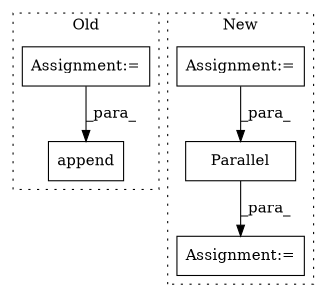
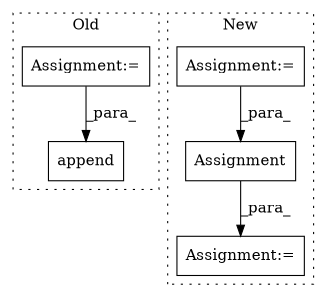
  digraph {
    node [a=7 l=1 shape=box]
    n1 [a=32 l="7,1" label=append s="2589,2608"]
    n2 [label="Assignment:=" s=2299]
-   n3 [a=32 l="18,-3" label=Parallel s="2713,2874"]
+   n3 [a=32 l="18,-3" label=Assignment s="2713,2874"]
    n4 [label="Assignment:=" s=2712]
    n5 [l=31 label="Assignment:=" s=2837]
    subgraph cluster_1 {
      label=Old
      style=dotted
      n1
      n2
    }
    subgraph cluster_2 {
      label=New
      style=dotted
      n3
      n4
      n5
    }
    n2 -> n1 [label=_para_]
    n3 -> n4 [label=_para_]
    n5 -> n3 [label=_para_]
  }
